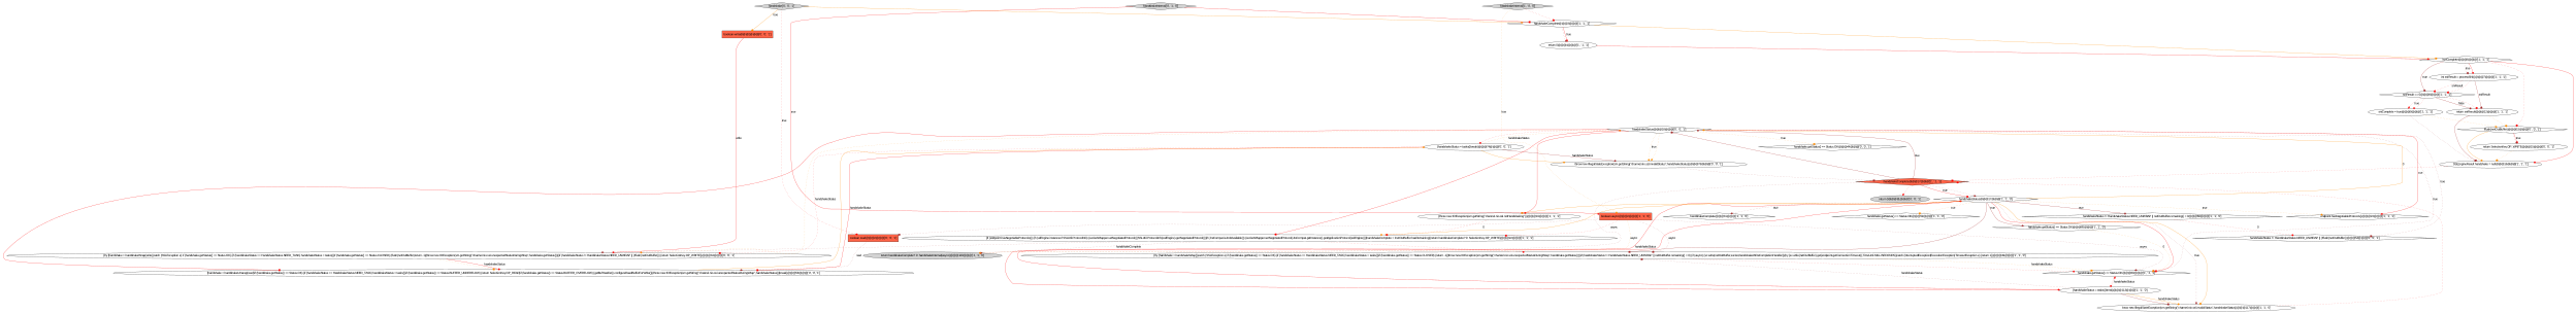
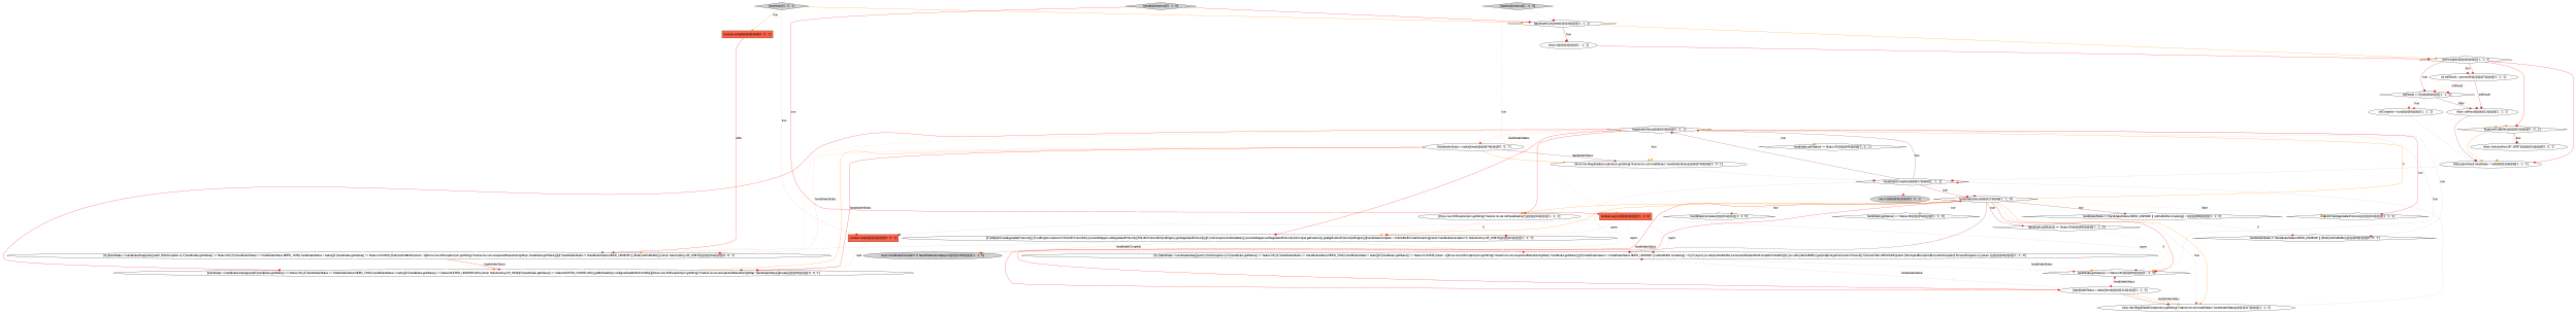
  digraph {
    fontname="Liberation Sans"
    node [fillcolor=white fontname="Liberation Sans" shape=diamond style=filled]
    edge [arrowhead=box color=red fontname="Liberation Sans" style=dotted]
    n1 [label="endpoint.hasNegotiableProtocols()@@@23@@@['1', '1', '1']"]
    n2 [label="{handshakeStatus = tasks()break}@@@74@@@['0', '0', '1']" shape=ellipse]
    n3 [label="{handshake = handshakeUnwrap(read)if (handshake.getStatus() == Status.OK) {if (handshakeStatus == HandshakeStatus.NEED_TASK) handshakeStatus = tasks()}if (handshake.getStatus() == Status.BUFFER_UNDERFLOW) {return SelectionKey.OP_READ}if (handshake.getStatus() == Status.BUFFER_OVERFLOW) {getBufHandler().configureReadBufferForWrite()}{throw new IOException(sm.getString(\"channel.nio.ssl.unexpectedStatusDuringWrap\",handshakeStatus))}break}@@@58@@@['0', '0', '1']" shape=ellipse]
    n4 [label="{try {handshake = handshakeWrap(write)}catch (SSLException e) if (handshake.getStatus() == Status.OK) {if (handshakeStatus == HandshakeStatus.NEED_TASK) handshakeStatus = tasks()}if (handshake.getStatus() == Status.CLOSED) {flush(netOutBuffer)return -1}{throw new IOException(sm.getString(\"channel.nio.ssl.unexpectedStatusDuringWrap\",handshake.getStatus()))}if (handshakeStatus != HandshakeStatus.NEED_UNWRAP || (!flush(netOutBuffer))) {return SelectionKey.OP_WRITE}}@@@34@@@['0', '0', '1']" shape=ellipse]
    n5 [label="throw new IllegalStateException(sm.getString(\"channel.nio.ssl.invalidStatus\",handshakeStatus))@@@78@@@['0', '0', '1']" shape=ellipse]
    n6 [label="handshakeStatus@@@18@@@['0', '0', '1']"]
-   n7 [fillcolor=tomato label="!handshakeComplete@@@17@@@['1', '1', '1']"]
+   n7 [label="!handshakeComplete@@@17@@@['1', '1', '1']"]
    n8 [label="{if (endpoint.hasNegotiableProtocols()) {if (sslEngine instanceof SSLUtil.ProtocolInfo) {socketWrapper.setNegotiatedProtocol(((SSLUtil.ProtocolInfo)sslEngine).getNegotiatedProtocol())}if (JreCompat.isJre9Available()) {socketWrapper.setNegotiatedProtocol(JreCompat.getInstance().getApplicationProtocol(sslEngine))}}handshakeComplete = !netOutBuffer.hasRemaining()return handshakeComplete? 0: SelectionKey.OP_WRITE}@@@22@@@['1', '1', '1']" shape=ellipse]
    n9 [label="handshake.getStatus() == Status.OK@@@60@@@['1', '1', '1']"]
    n10 [label="handshakeStatus != HandshakeStatus.NEED_UNWRAP || (!flush(netOutBuffer))@@@54@@@['0', '0', '1']"]
    n11 [label="{throw new IOException(sm.getString(\"channel.nio.ssl.notHandshaking\"))}@@@19@@@['1', '1', '1']" shape=ellipse]
    n12 [label="handshake.getStatus() == Status.OK@@@44@@@['0', '0', '1']"]
    n13 [fillcolor=tomato label="boolean write@@@2@@@['0', '0', '1']" shape=box]
    n14 [fillcolor=lightgray label="return handshakeComplete? 0: handshakeInternal(async)@@@120@@@['1', '1', '0']" shape=ellipse]
    n15 [label="{try {handshake = handshakeWrap()}catch (SSLException e) if (handshake.getStatus() == Status.OK) {if (handshakeStatus == HandshakeStatus.NEED_TASK) handshakeStatus = tasks()}if (handshake.getStatus() == Status.CLOSED) {return -1}{throw new IOException(sm.getString(\"channel.nio.ssl.unexpectedStatusDuringWrap\",handshake.getStatus()))}if (handshakeStatus != HandshakeStatus.NEED_UNWRAP || netOutBuffer.remaining() > 0) {if (async) {sc.write(netOutBuffer,socket,handshakeWriteCompletionHandler)}{try {sc.write(netOutBuffer).get(endpoint.getConnectionTimeout(),TimeUnit.MILLISECONDS)}catch (InterruptedException|ExecutionException|TimeoutException e) }return 1}}@@@49@@@['1', '1', '0']" shape=ellipse]
    n16 [label="handshake.getStatus() == Status.OK@@@85@@@['1', '1', '0']"]
    n17 [label="{handshakeStatus = tasks()break}@@@113@@@['1', '1', '0']" shape=ellipse]
    n18 [label="handshakeStatus@@@17@@@['1', '1', '0']"]
    n19 [label="handshakeComplete@@@31@@@['1', '1', '0']"]
    n20 [label="handshakeStatus != HandshakeStatus.NEED_UNWRAP || netOutBuffer.remaining() > 0@@@68@@@['1', '1', '0']"]
    n21 [label="handshake.getStatus() == Status.OK@@@59@@@['1', '1', '0']"]
    n22 [label="throw new IllegalStateException(sm.getString(\"channel.nio.ssl.invalidStatus\",handshakeStatus))@@@117@@@['1', '1', '0']" shape=ellipse]
    n23 [fillcolor=lightgray label="handshake['0', '0', '1']"]
    n24 [fillcolor=tomato label="boolean read@@@2@@@['0', '0', '1']" shape=box]
    n25 [label="handshakeComplete@@@3@@@['1', '1', '1']"]
    n26 [label="!sniComplete@@@6@@@['1', '1', '1']"]
    n27 [label="return 0@@@4@@@['1', '1', '1']" shape=ellipse]
    n28 [fillcolor=lightgray label="handshakeInternal['1', '0', '0']"]
    n29 [fillcolor=tomato label="boolean async@@@2@@@['1', '1', '0']" shape=box]
    n30 [label="sniResult == 0@@@8@@@['1', '1', '1']"]
    n31 [label="return sniResult@@@12@@@['1', '1', '1']" shape=ellipse]
    n32 [label="sniComplete = true@@@9@@@['1', '1', '1']" shape=ellipse]
    n33 [label="SSLEngineResult handshake = null@@@16@@@['1', '1', '1']" shape=ellipse]
    n34 [label="!flush(netOutBuffer)@@@15@@@['0', '0', '1']"]
    n35 [fillcolor=lightgray label="return 0@@@81@@@['0', '0', '1']" shape=ellipse]
    n36 [label="int sniResult = processSNI()@@@7@@@['1', '1', '1']" shape=ellipse]
    n37 [label="return SelectionKey.OP_WRITE@@@15@@@['0', '0', '1']" shape=ellipse]
    n38 [fillcolor=lightgray label="handshakeInternal['0', '1', '0']"]
    n2 -> n3 [label=handshakeStatus style=solid]
    n2 -> n4 [label=handshakeStatus]
    n2 -> n5 [arrowhead=diamond color=darkorange style=solid]
    n2 -> n5 [arrowhead=dot color=brown label=handshakeStatus style=solid]
    n2 -> n6 [arrowhead=dot color=darkorange label=handshakeStatus]
    n3 -> n2 [arrowhead=dot color=darkorange style=solid]
    n4 -> n3 [color=darkorange]
    n4 -> n3 [arrowhead=dot label=handshakeStatus style=solid]
    n5 -> n7 [color=brown]
    n6 -> n1 [arrowhead=diamond label=true style=solid]
    n6 -> n2 [arrowhead=dot]
    n6 -> n3 [style=solid]
    n6 -> n4 [arrowhead=dot color=darkorange]
    n6 -> n5 [arrowhead=dot color=darkorange label=true]
    n6 -> n5 [arrowhead=diamond color=darkorange]
    n6 -> n8 [style=solid]
    n6 -> n9 [arrowhead=diamond color=brown label=true]
    n6 -> n10 [color=brown label=true]
    n6 -> n11 [arrowhead=dot style=solid]
    n6 -> n12 [color=darkorange label=true]
    n7 -> n6 [color=brown style=solid]
    n7 -> n6 [arrowhead=dot color=brown label=true style=solid]
    n7 -> n14 [arrowhead=diamond color=brown]
    n7 -> n18 [label=true style=solid]
    n7 -> n18 [arrowhead=diamond color=brown]
    n7 -> n35 [arrowhead=diamond]
    n8 -> n4 [arrowhead=diamond color=brown]
    n8 -> n14 [arrowhead=dot color=brown label=handshakeComplete]
    n8 -> n15 [arrowhead=dot]
    n9 -> n17 [arrowhead=dot]
    n11 -> n8
    n13 -> n4 [arrowhead=dot label=write style=solid]
    n15 -> n9 [color=darkorange label=handshakeStatus]
    n15 -> n9 [arrowhead=dot]
    n16 -> n9 [color=darkorange label=0]
    n17 -> n9 [arrowhead=diamond label=handshakeStatus]
    n17 -> n15 [color=brown label=handshakeStatus]
    n17 -> n18 [arrowhead=diamond label=handshakeStatus style=solid]
    n17 -> n22 [arrowhead=dot color=darkorange label=handshakeStatus style=solid]
    n17 -> n22 [color=brown style=solid]
-   n18 -> n1 [arrowhead=dot color=darkorange label=true]
+   n18 -> n1 [arrowhead=dot color=darkorange label=false]
    n18 -> n6 [arrowhead=diamond color=darkorange label=0 style=solid]
    n18 -> n8 [arrowhead=dot color=darkorange style=solid]
    n18 -> n9 [style=solid]
    n18 -> n11 [color=darkorange style=solid]
    n18 -> n15 [color=brown style=solid]
    n18 -> n16 [arrowhead=diamond color=brown label=true style=solid]
    n18 -> n17 [arrowhead=diamond style=solid]
    n18 -> n19 [arrowhead=diamond color=brown label=true]
    n18 -> n20 [arrowhead=dot color=brown label=true style=solid]
    n18 -> n21 [color=darkorange label=true]
    n18 -> n22 [arrowhead=diamond color=brown label=true]
    n18 -> n22 [color=darkorange style=solid]
    n20 -> n10 [arrowhead=dot label=0]
    n22 -> n7 [arrowhead=diamond]
    n23 -> n13 [color=darkorange label=true style=solid]
    n23 -> n24 [arrowhead=diamond label=true]
    n23 -> n25 [arrowhead=diamond color=darkorange style=solid]
    n24 -> n3 [arrowhead=diamond color=brown label=read]
    n25 -> n26 [color=darkorange style=solid]
    n25 -> n27 [arrowhead=diamond label=true style=solid]
    n25 -> n27 [arrowhead=dot color=brown]
    n26 -> n30 [color=brown label=true style=solid]
    n26 -> n33 [arrowhead=dot style=solid]
-   n26 -> n34
+   n26 -> n34 [style=solid]
    n26 -> n36 [arrowhead=dot style=solid]
    n26 -> n36 [color=brown label=true]
-   n27 -> n26 [arrowhead=diamond style=solid]
+   n27 -> n26 [style=solid]
    n28 -> n25
    n28 -> n29 [arrowhead=dot color=darkorange label=true]
    n29 -> n8 [label=async]
    n29 -> n9 [arrowhead=diamond color=brown label=async]
    n29 -> n14 [arrowhead=dot color=darkorange label=async]
    n29 -> n15 [color=brown label=async]
    n29 -> n24 [color=brown label=0]
    n30 -> n31 [arrowhead=dot color=brown label=false style=solid]
    n30 -> n31
    n30 -> n32 [arrowhead=diamond label=true]
    n30 -> n32 [arrowhead=dot]
    n31 -> n33 [arrowhead=diamond color=brown style=solid]
    n31 -> n34 [color=darkorange]
    n32 -> n33 [arrowhead=dot color=brown]
    n32 -> n34 [arrowhead=diamond color=darkorange]
    n33 -> n7
    n34 -> n33 [arrowhead=dot color=darkorange style=solid]
    n34 -> n37 [arrowhead=diamond label=true style=solid]
    n34 -> n37 [arrowhead=dot color=brown]
    n36 -> n30 [label=sniResult]
    n36 -> n30
    n36 -> n31 [color=brown label=sniResult style=solid]
    n37 -> n33 [color=darkorange]
    n38 -> n25 [style=solid]
    n38 -> n29 [arrowhead=diamond label=true style=solid]
  }
